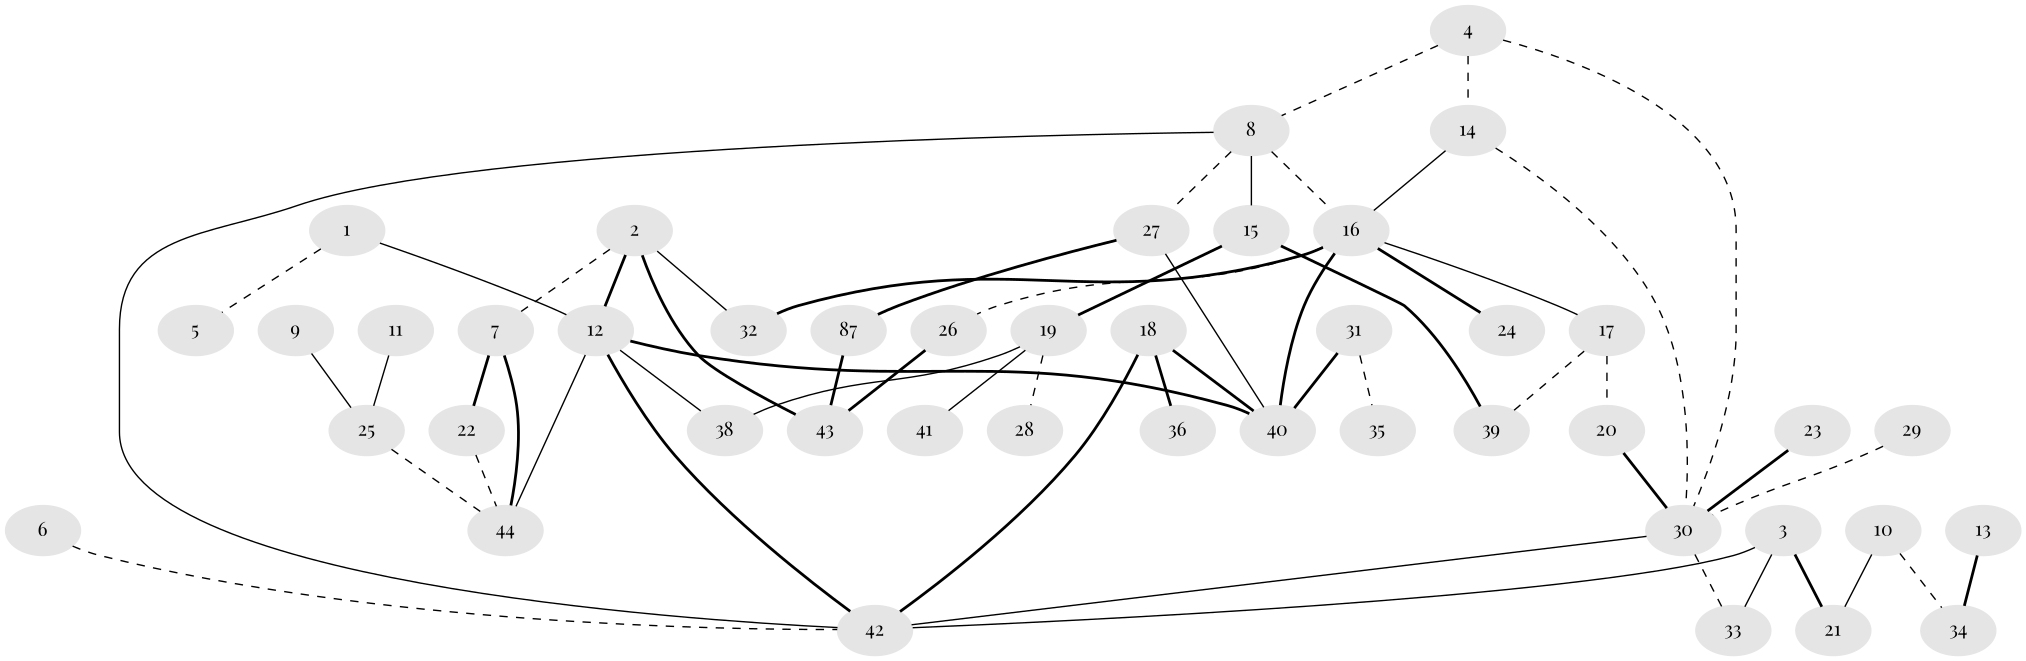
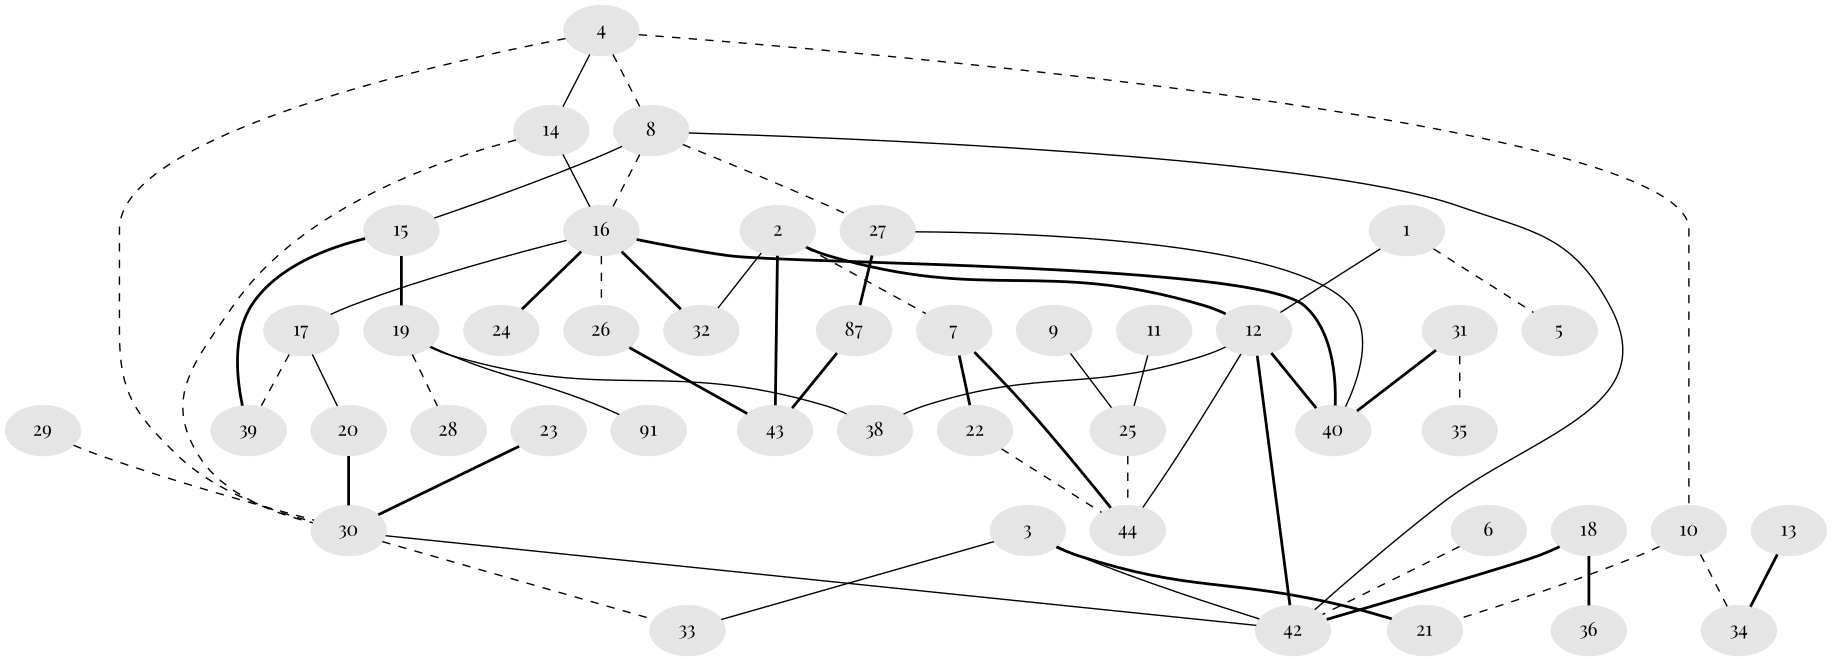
  graph {
    fontname="Playfair Display"
    node [color=gray90 fontname="Playfair Display" style=filled]
    edge [fontname="Playfair Display" style=bold weight=1.0]
    1
    5
    12
    42
    44
    38
    40
    2
    7
    32
    43
    22
    3
    21
    33
    4
    8
    10
    14
    30
    15
    16
    27
    34
    6
    19
    39
    17
    24
    26
    n31 [label=87]
    9
    25
    11
    13
    28
-   41
+   41 [label=91]
    20
    18
    36
    23
    29
    31
    35
    1 -- 5 [style=dashed]
    1 -- 12 [style=solid]
    12 -- 42
    12 -- 44 [style=solid]
    12 -- 38 [style=solid]
    12 -- 40
    2 -- 12
    2 -- 7 [style=dashed]
    2 -- 32 [style=solid]
    2 -- 43
    7 -- 44
    7 -- 22
    22 -- 44 [style=dashed]
    3 -- 42 [style=solid]
    3 -- 21
    3 -- 33 [style=solid]
    4 -- 8 [style=dashed]
-   4 -- 14 [style=dashed]
+   4 -- 10 [style=dashed]
+   4 -- 14 [style=solid]
    4 -- 30 [style=dashed]
    8 -- 42 [style=solid]
    8 -- 15 [style=solid]
    8 -- 16 [style=dashed]
    8 -- 27 [style=dashed]
-   10 -- 21 [style=solid]
+   10 -- 21 [style=dashed]
    10 -- 34 [style=dashed]
    14 -- 30 [style=dashed]
    14 -- 16 [style=solid]
    30 -- 42 [style=solid]
    30 -- 33 [style=dashed]
    15 -- 19
    15 -- 39
    16 -- 40 [weight=2.0]
    16 -- 32
    16 -- 17 [style=solid weight=2.0]
    16 -- 24
    16 -- 26 [style=dashed]
    27 -- 40 [style=solid]
    27 -- n31
    6 -- 42 [style=dashed]
    19 -- 38 [style=solid]
    19 -- 28 [style=dashed]
    19 -- 41 [style=solid]
    17 -- 39 [style=dashed]
-   17 -- 20 [style=dashed]
+   17 -- 20 [style=solid]
    26 -- 43
    n31 -- 43
    9 -- 25 [style=solid]
    25 -- 44 [style=dashed]
    11 -- 25 [style=solid]
    13 -- 34
    20 -- 30
    18 -- 42
-   18 -- 40
    18 -- 36 [weight=2.0]
    23 -- 30
    29 -- 30 [style=dashed]
    31 -- 40
    31 -- 35 [style=dashed]
  }
